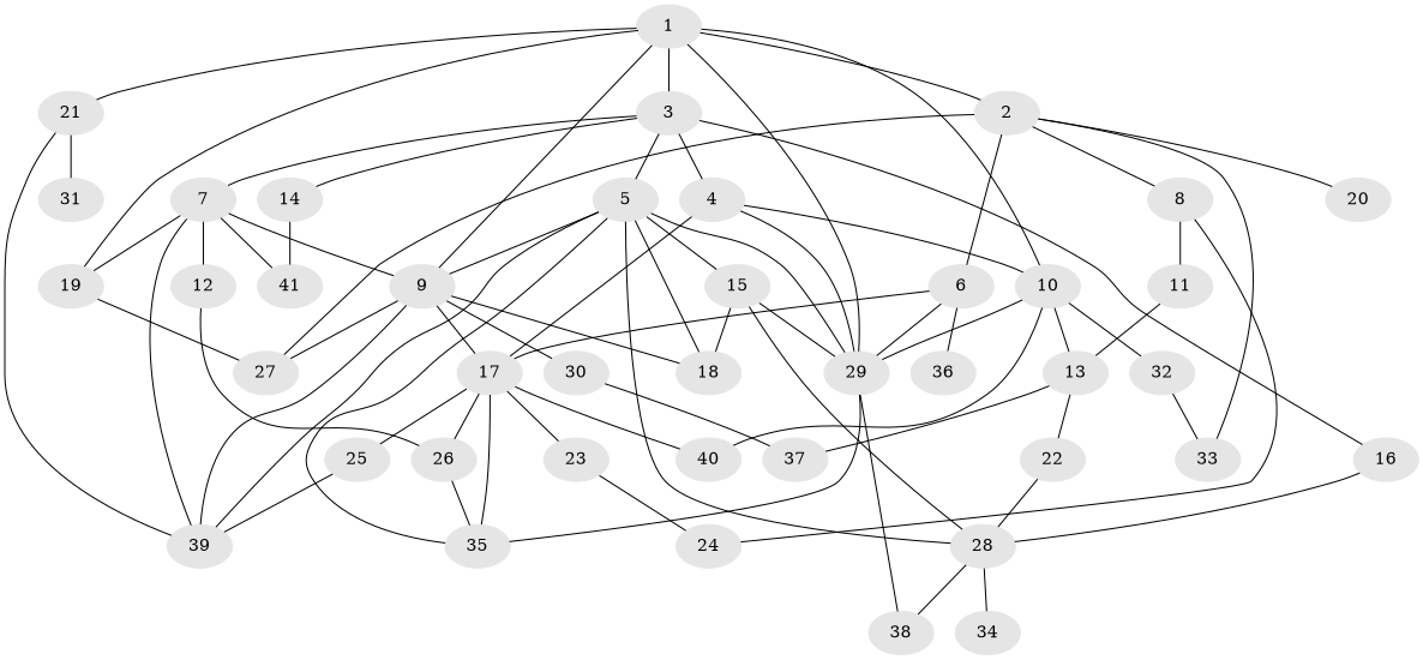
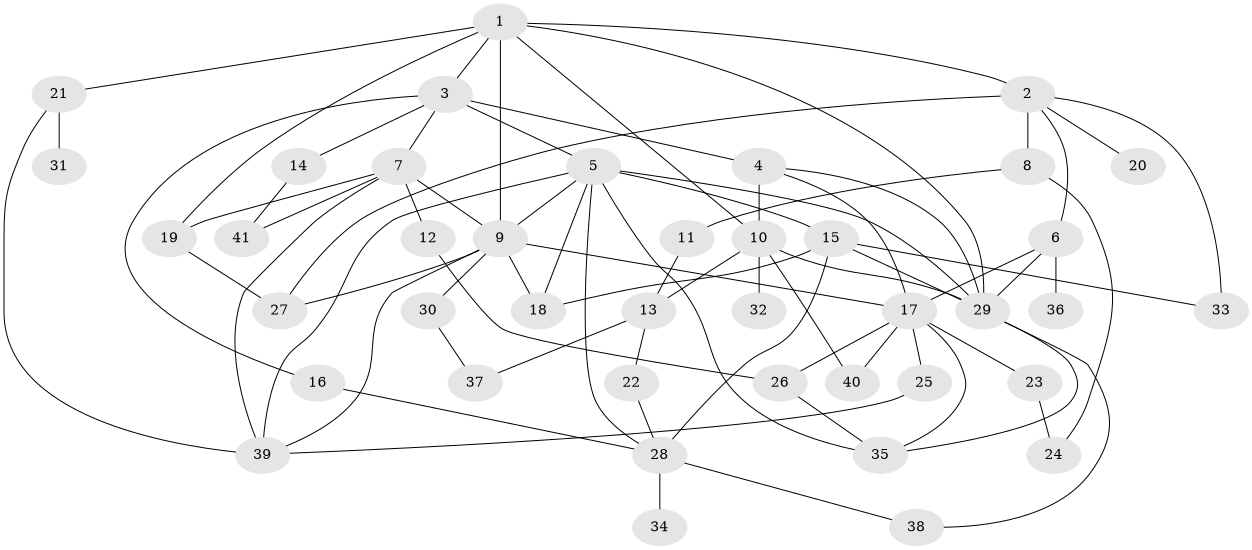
  graph {
    node [color=gray90 style=filled]
    edge [weight=1.0]
    1
    2
    3
    9
    10
    19
    21
    29
    6
    8
    20
    27
    33
    4
    5
    7
    14
    16
    17
    18
    39
    30
    13
    32
    40
    31
    35
    38
    36
    11
    24
    15
    28
    12
    41
    26
    23
    25
    34
    22
    37
    1 -- 2 [weight=2.0]
    1 -- 3
    1 -- 9 [weight=2.0]
    1 -- 10 [weight=2.0]
    1 -- 19 [weight=2.0]
    1 -- 21
    1 -- 29
    2 -- 6
    2 -- 8
    2 -- 20
    2 -- 27
    2 -- 33
    3 -- 4 [weight=2.0]
    3 -- 5
    3 -- 7
    3 -- 14
    3 -- 16
    9 -- 27 [weight=2.0]
    9 -- 17
    9 -- 18
    9 -- 39
    9 -- 30
    10 -- 29
    10 -- 13
    10 -- 32
    10 -- 40
    19 -- 27
    21 -- 39
    21 -- 31
    29 -- 35
    29 -- 38
    6 -- 29
    6 -- 17
    6 -- 36
    8 -- 11
    8 -- 24
    4 -- 10
    4 -- 29
    4 -- 17
    5 -- 9
    5 -- 29
    5 -- 18
    5 -- 39
    5 -- 35
    5 -- 15 [weight=2.0]
    5 -- 28
    7 -- 9
    7 -- 19
    7 -- 39
    7 -- 12
    7 -- 41
    14 -- 41
    16 -- 28
    17 -- 40
    17 -- 35
    17 -- 26
    17 -- 23
    17 -- 25
    30 -- 37
    13 -- 22
    13 -- 37
    11 -- 13
    15 -- 29
-   32 -- 33
+   15 -- 33
    15 -- 18
    15 -- 28 [weight=2.0]
    28 -- 38
    28 -- 34 [weight=2.0]
    12 -- 26
    26 -- 35
    23 -- 24
    25 -- 39
    22 -- 28
  }
